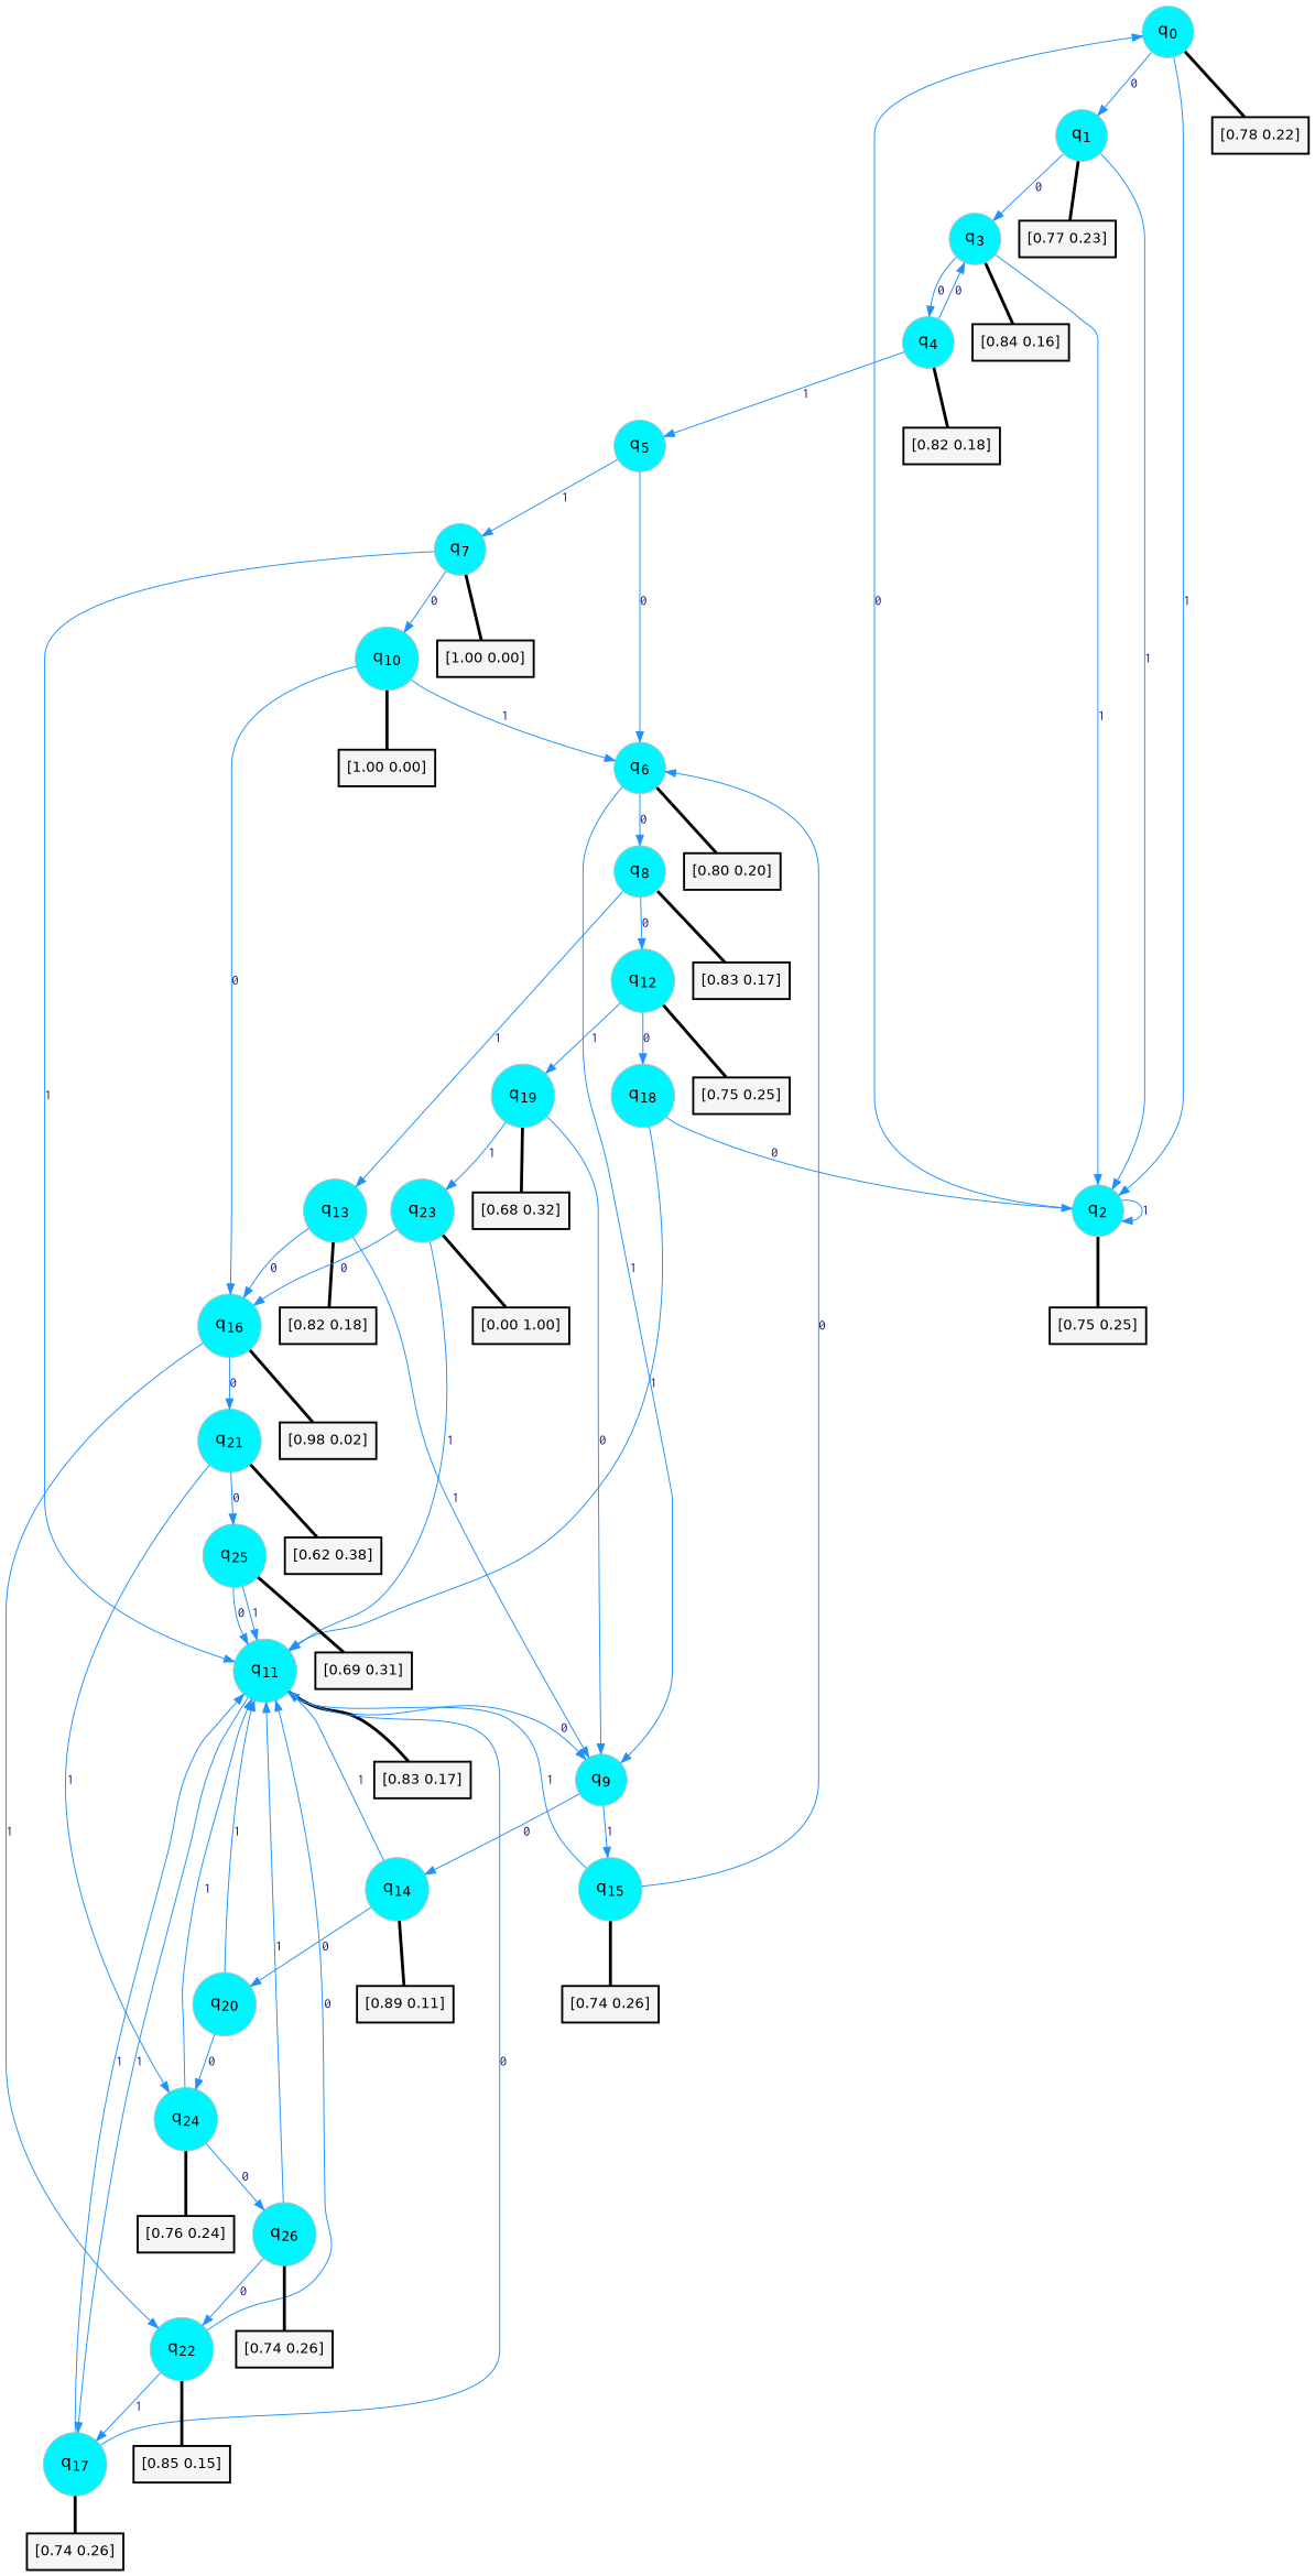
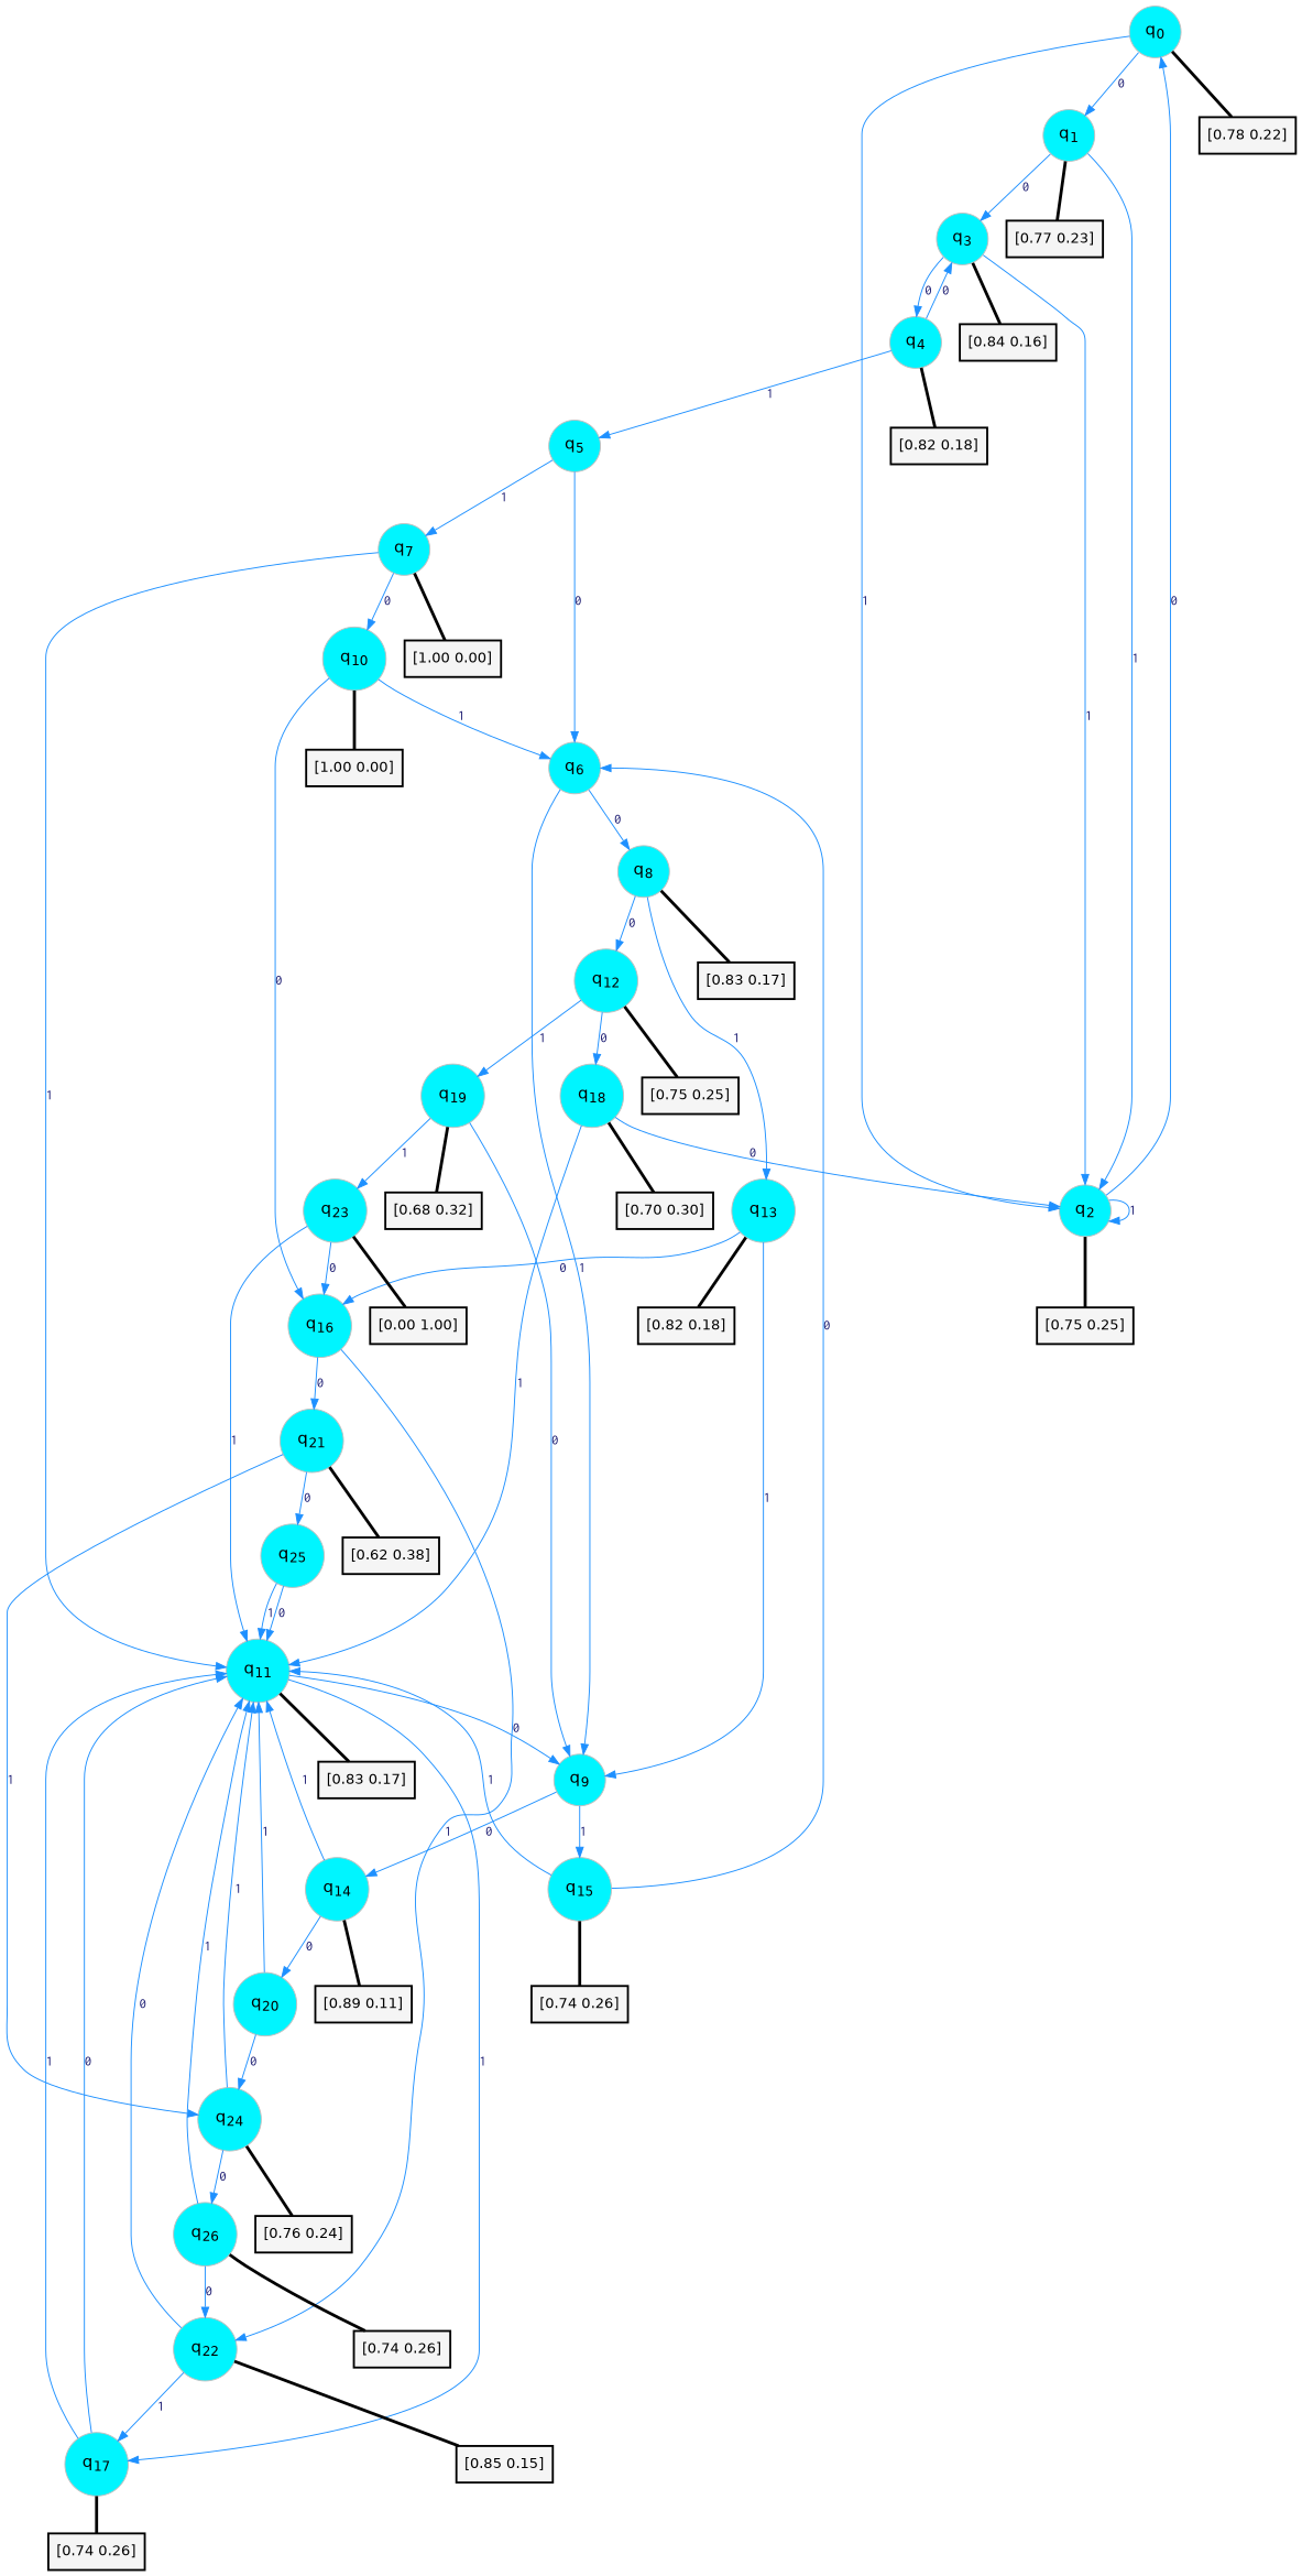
  digraph {
    rankdir=TD
    node [color=gray fillcolor=turquoise1 fontcolor=black fontname=Helvetica fontsize=16 fontweight=bold shape=circle style=filled]
    edge [arrowsize=1 color=dodgerblue1 fontcolor=midnightblue fontname=courier fontweight=bold penwidth=1 style=solid weight=20]
    n1 [label=<q<SUB>0</SUB>>]
    n2 [label=<q<SUB>1</SUB>>]
    n3 [label=<q<SUB>2</SUB>>]
    n4 [color=black fillcolor=whitesmoke fontsize=14 label="[0.78 0.22]" penwidth=2 shape=box]
    n5 [label=<q<SUB>3</SUB>>]
    n6 [color=black fillcolor=whitesmoke fontsize=14 label="[0.77 0.23]" penwidth=2 shape=box]
    n7 [color=black fillcolor=whitesmoke fontsize=14 label="[0.75 0.25]" penwidth=2 shape=box]
    n8 [label=<q<SUB>4</SUB>>]
    n9 [color=black fillcolor=whitesmoke fontsize=14 label="[0.84 0.16]" penwidth=2 shape=box]
    n10 [label=<q<SUB>5</SUB>>]
    n11 [color=black fillcolor=whitesmoke fontsize=14 label="[0.82 0.18]" penwidth=2 shape=box]
    n12 [label=<q<SUB>6</SUB>>]
    n13 [label=<q<SUB>7</SUB>>]
    n14 [label=<q<SUB>8</SUB>>]
    n15 [label=<q<SUB>9</SUB>>]
-   n16 [color=black fillcolor=whitesmoke fontsize=14 label="[0.80 0.20]" penwidth=2 shape=box]
    n17 [label=<q<SUB>10</SUB>>]
    n18 [label=<q<SUB>11</SUB>>]
    n19 [color=black fillcolor=whitesmoke fontsize=14 label="[1.00 0.00]" penwidth=2 shape=box]
    n20 [label=<q<SUB>12</SUB>>]
    n21 [label=<q<SUB>13</SUB>>]
    n22 [color=black fillcolor=whitesmoke fontsize=14 label="[0.83 0.17]" penwidth=2 shape=box]
    n23 [label=<q<SUB>14</SUB>>]
    n24 [label=<q<SUB>15</SUB>>]
    n25 [label=<q<SUB>16</SUB>>]
    n26 [color=black fillcolor=whitesmoke fontsize=14 label="[1.00 0.00]" penwidth=2 shape=box]
    n27 [label=<q<SUB>17</SUB>>]
    n28 [color=black fillcolor=whitesmoke fontsize=14 label="[0.83 0.17]" penwidth=2 shape=box]
    n29 [label=<q<SUB>18</SUB>>]
    n30 [label=<q<SUB>19</SUB>>]
    n31 [color=black fillcolor=whitesmoke fontsize=14 label="[0.75 0.25]" penwidth=2 shape=box]
    n32 [color=black fillcolor=whitesmoke fontsize=14 label="[0.82 0.18]" penwidth=2 shape=box]
    n33 [label=<q<SUB>20</SUB>>]
    n34 [color=black fillcolor=whitesmoke fontsize=14 label="[0.89 0.11]" penwidth=2 shape=box]
    n35 [color=black fillcolor=whitesmoke fontsize=14 label="[0.74 0.26]" penwidth=2 shape=box]
    n36 [label=<q<SUB>21</SUB>>]
    n37 [label=<q<SUB>22</SUB>>]
-   n38 [color=black fillcolor=whitesmoke fontsize=14 label="[0.98 0.02]" penwidth=2 shape=box]
    n39 [color=black fillcolor=whitesmoke fontsize=14 label="[0.74 0.26]" penwidth=2 shape=box]
+   n40 [color=black fillcolor=whitesmoke fontsize=14 label="[0.70 0.30]" penwidth=2 shape=box]
    n41 [label=<q<SUB>23</SUB>>]
    n42 [color=black fillcolor=whitesmoke fontsize=14 label="[0.68 0.32]" penwidth=2 shape=box]
    n43 [label=<q<SUB>24</SUB>>]
    n44 [label=<q<SUB>25</SUB>>]
    n45 [color=black fillcolor=whitesmoke fontsize=14 label="[0.62 0.38]" penwidth=2 shape=box]
    n46 [color=black fillcolor=whitesmoke fontsize=14 label="[0.85 0.15]" penwidth=2 shape=box]
    n47 [color=black fillcolor=whitesmoke fontsize=14 label="[0.00 1.00]" penwidth=2 shape=box]
    n48 [label=<q<SUB>26</SUB>>]
    n49 [color=black fillcolor=whitesmoke fontsize=14 label="[0.76 0.24]" penwidth=2 shape=box]
-   n50 [color=black fillcolor=whitesmoke fontsize=14 label="[0.69 0.31]" penwidth=2 shape=box]
    n51 [color=black fillcolor=whitesmoke fontsize=14 label="[0.74 0.26]" penwidth=2 shape=box]
    n1 -> n2 [label=0]
    n1 -> n3 [label=1]
    n1 -> n4 [arrowhead=none color=black penwidth=3]
    n2 -> n3 [label=1]
    n2 -> n5 [label=0]
    n2 -> n6 [arrowhead=none color=black penwidth=3]
    n3 -> n1 [label=0]
    n3 -> n3 [label=1]
    n3 -> n7 [arrowhead=none color=black penwidth=3]
    n5 -> n3 [label=1]
    n5 -> n8 [label=0]
    n5 -> n9 [arrowhead=none color=black penwidth=3]
    n8 -> n5 [label=0]
    n8 -> n10 [label=1]
    n8 -> n11 [arrowhead=none color=black penwidth=3]
    n10 -> n12 [label=0]
    n10 -> n13 [label=1]
    n12 -> n14 [label=0]
    n12 -> n15 [label=1]
-   n12 -> n16 [arrowhead=none color=black penwidth=3]
    n13 -> n17 [label=0]
    n13 -> n18 [label=1]
    n13 -> n19 [arrowhead=none color=black penwidth=3]
    n14 -> n20 [label=0]
    n14 -> n21 [label=1]
    n14 -> n22 [arrowhead=none color=black penwidth=3]
    n15 -> n23 [label=0]
    n15 -> n24 [label=1]
    n17 -> n12 [label=1]
    n17 -> n25 [label=0]
    n17 -> n26 [arrowhead=none color=black penwidth=3]
    n18 -> n15 [label=0]
    n18 -> n27 [label=1]
    n18 -> n28 [arrowhead=none color=black penwidth=3]
    n20 -> n29 [label=0]
    n20 -> n30 [label=1]
    n20 -> n31 [arrowhead=none color=black penwidth=3]
    n21 -> n15 [label=1]
    n21 -> n25 [label=0]
    n21 -> n32 [arrowhead=none color=black penwidth=3]
    n23 -> n18 [label=1]
    n23 -> n33 [label=0]
    n23 -> n34 [arrowhead=none color=black penwidth=3]
    n24 -> n12 [label=0]
    n24 -> n18 [label=1]
    n24 -> n35 [arrowhead=none color=black penwidth=3]
    n25 -> n36 [label=0]
    n25 -> n37 [label=1]
-   n25 -> n38 [arrowhead=none color=black penwidth=3]
    n27 -> n18 [label=0]
    n27 -> n18 [label=1]
    n27 -> n39 [arrowhead=none color=black penwidth=3]
    n29 -> n3 [label=0]
    n29 -> n18 [label=1]
+   n29 -> n40 [arrowhead=none color=black penwidth=3]
    n30 -> n15 [label=0]
    n30 -> n41 [label=1]
    n30 -> n42 [arrowhead=none color=black penwidth=3]
    n33 -> n18 [label=1]
    n33 -> n43 [label=0]
    n36 -> n43 [label=1]
    n36 -> n44 [label=0]
    n36 -> n45 [arrowhead=none color=black penwidth=3]
    n37 -> n18 [label=0]
    n37 -> n27 [label=1]
    n37 -> n46 [arrowhead=none color=black penwidth=3]
    n41 -> n18 [label=1]
    n41 -> n25 [label=0]
    n41 -> n47 [arrowhead=none color=black penwidth=3]
    n43 -> n18 [label=1]
    n43 -> n48 [label=0]
    n43 -> n49 [arrowhead=none color=black penwidth=3]
    n44 -> n18 [label=0]
    n44 -> n18 [label=1]
-   n44 -> n50 [arrowhead=none color=black penwidth=3]
    n48 -> n18 [label=1]
    n48 -> n37 [label=0]
    n48 -> n51 [arrowhead=none color=black penwidth=3]
  }
